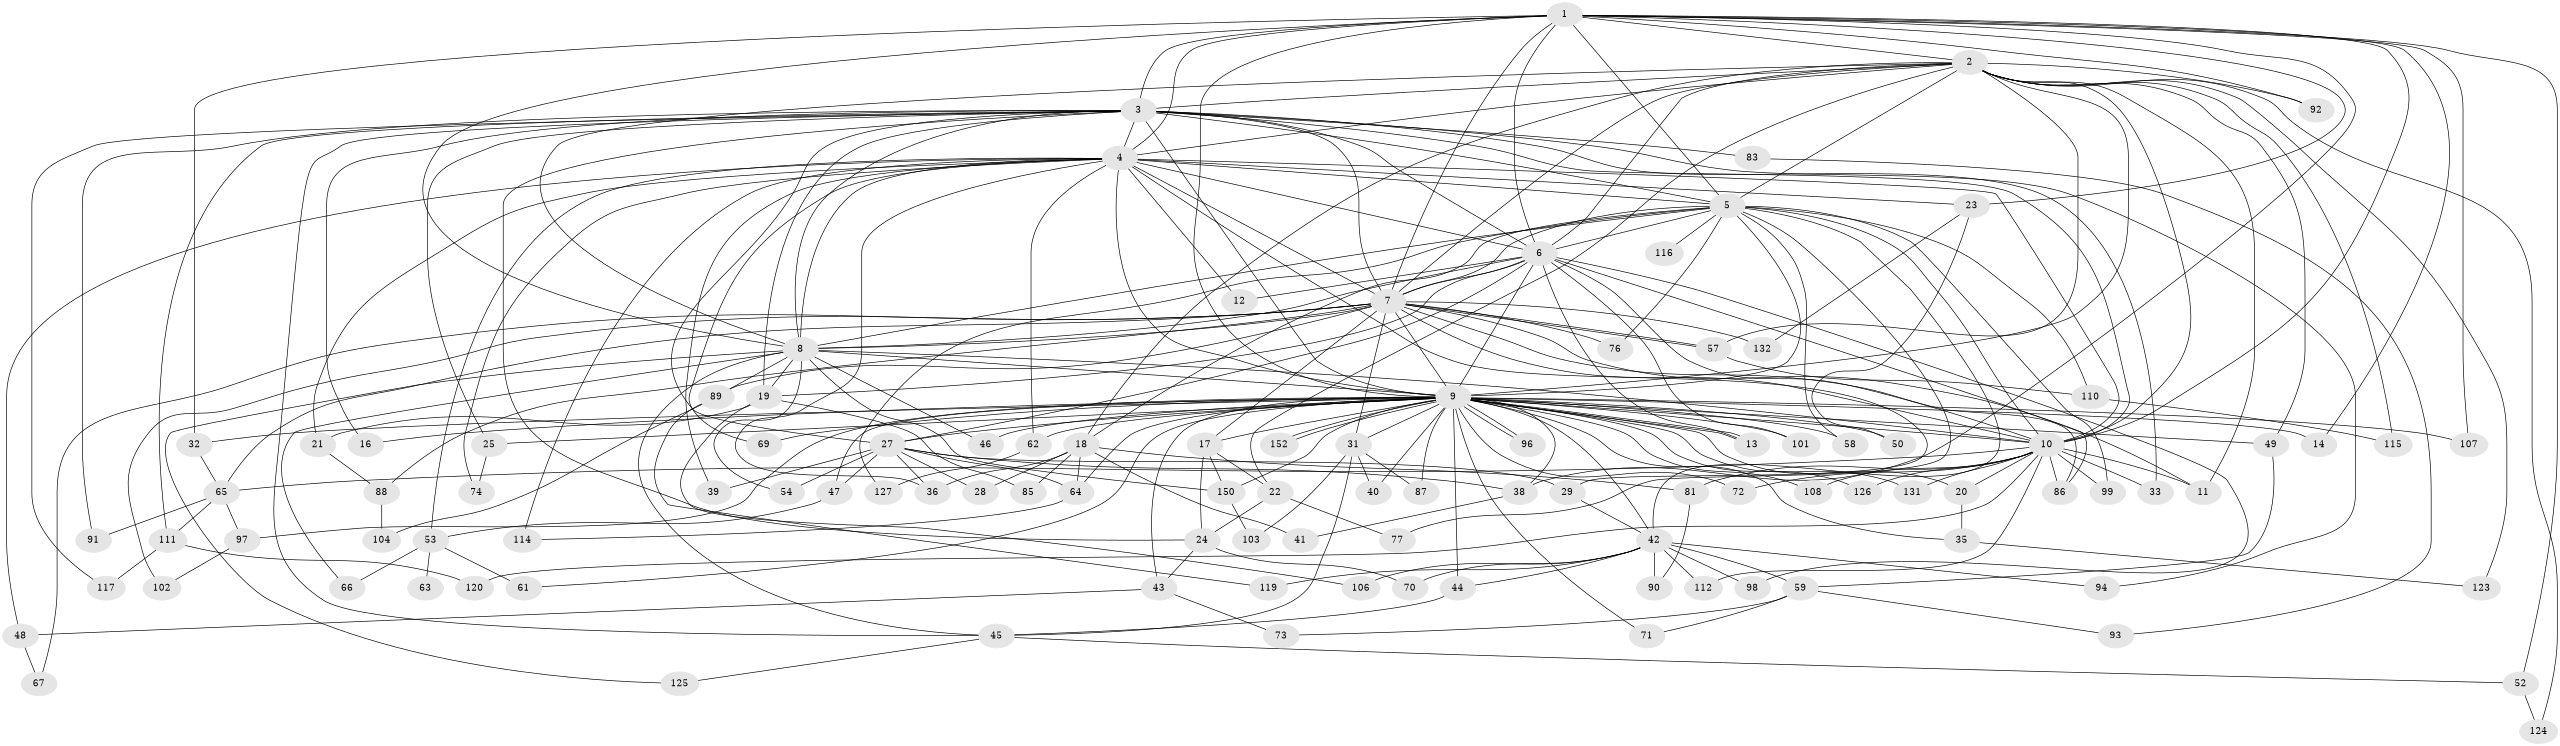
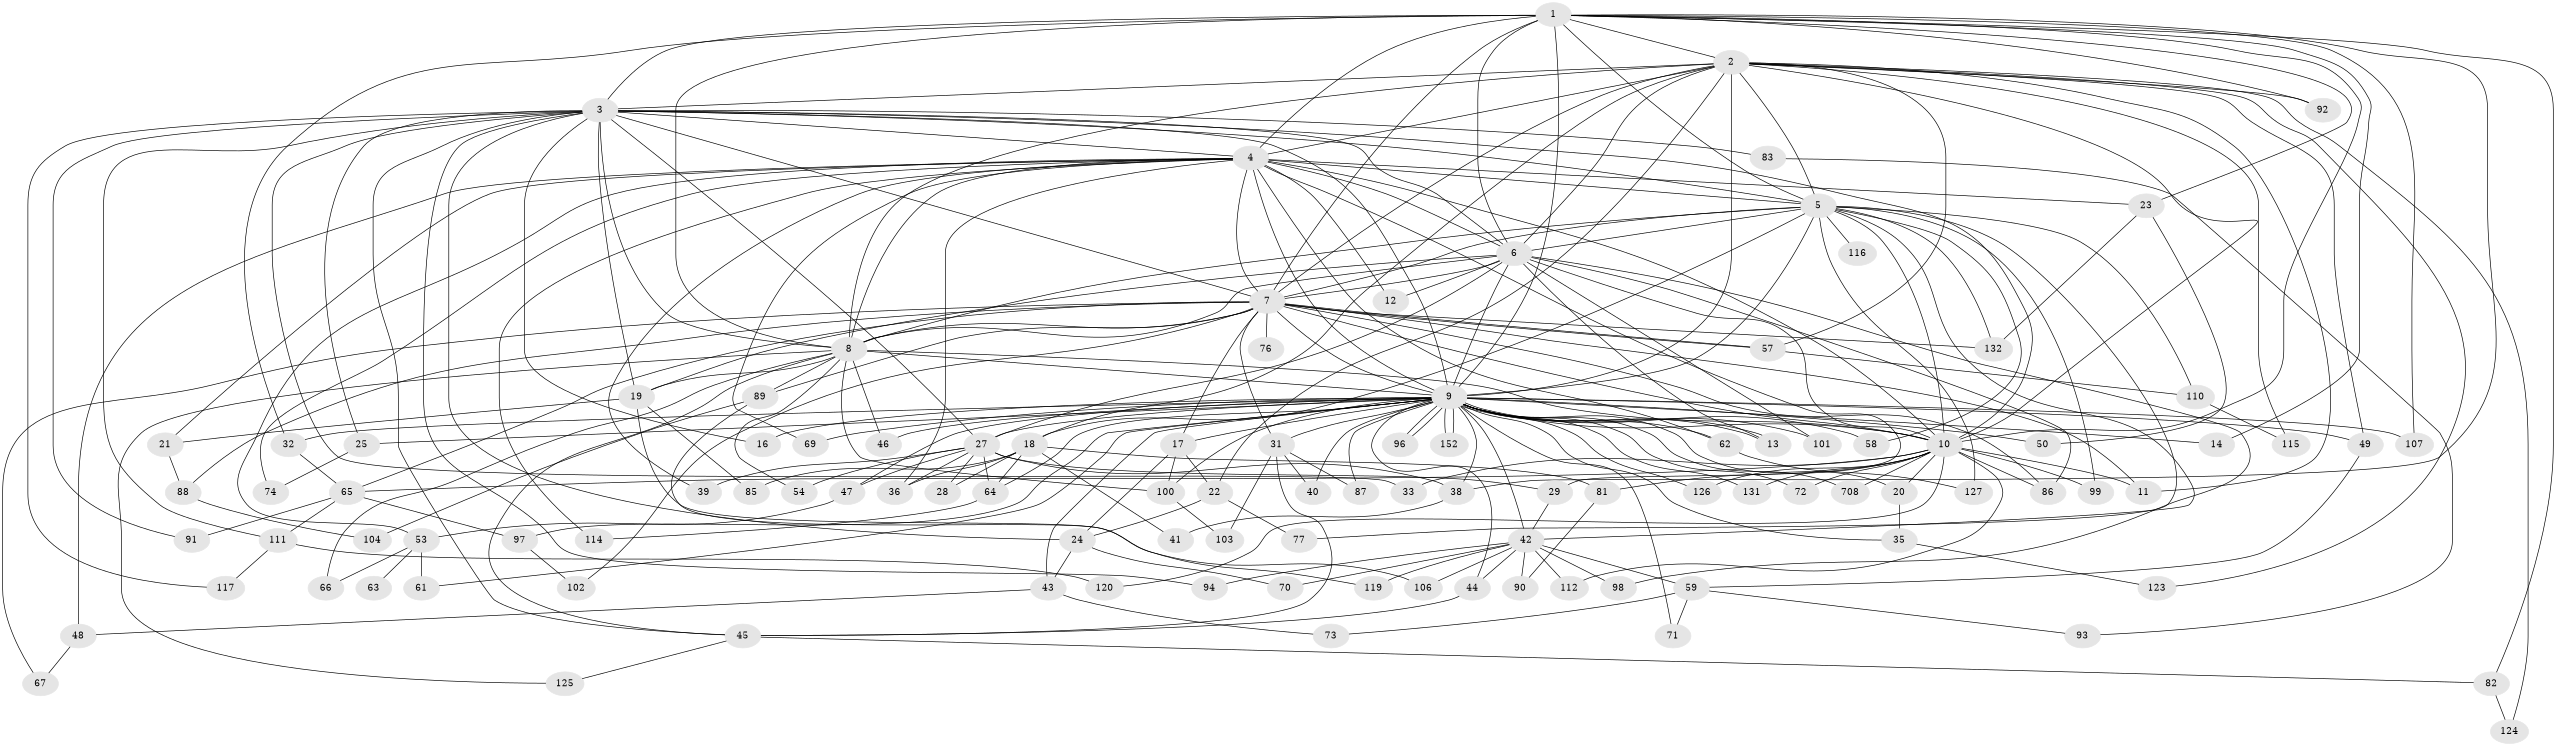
  graph {
    node [color=gray90 style=filled]
    1 [super="+51"]
    2 [super="+80"]
    3 [super="+60"]
    4 [super="+37"]
    5 [super="+109"]
    6 [super="+95"]
    7 [super="+105"]
    8 [super="+121"]
    9 [super="+15"]
    10 [super="+35"]
    14
    23
    32
    38 [super="+130"]
-   52
+   52 [label=82]
    92
    107
    11
    18 [super="+26"]
    22
    49
    57
    115
    123
    124
    16
    19 [super="+56"]
    24
    25
    27 [super="+30"]
    33 [super="+134"]
    45 [super="+82"]
    83
    91
    94
    111
    117
    12
    21 [super="+75"]
    29
    36 [super="+78"]
    39
    48
    53
    62
    69
    74
    114
    42 [super="+55"]
    58
    76
    77
    99
    110
    116
    127
    13 [super="+128"]
    86 [super="+129"]
    98
    101
    17
    31 [super="+79"]
    65 [super="+133"]
    67
    88
    89
    102
    132
    46
    54
    66
-   100 [label=150]
+   100
    125
    20 [super="+84"]
    n75 [label=35]
    40
    43
    44
    47
    50 [super="+118"]
    61
    64 [super="+68"]
    71
    72 [super="+113"]
    87
    96
    97
-   108
+   108 [label=708]
    n89 [label=152]
    126
    131
    81
    112
    120
    41
    28
    85
    59
    106
    70
    93
    63
    90
    119
    103
    104
    73
    1 -- 2
    1 -- 3
    1 -- 4 [weight=2]
    1 -- 5
    1 -- 6
    1 -- 7
    1 -- 8
    1 -- 9
    1 -- 10
    1 -- 14
    1 -- 23
    1 -- 32
    1 -- 38
    1 -- 52
    1 -- 92
    1 -- 107
    2 -- 3
    2 -- 4
    2 -- 5
    2 -- 6
    2 -- 7 [weight=2]
    2 -- 8
    2 -- 9 [weight=2]
    2 -- 10
    2 -- 92
    2 -- 11
    2 -- 18
    2 -- 22
    2 -- 49
    2 -- 57
    2 -- 115
    2 -- 123
    2 -- 124
    3 -- 4
    3 -- 5
    3 -- 6
    3 -- 7
    3 -- 8
    3 -- 9
    3 -- 10
    3 -- 16
    3 -- 19
    3 -- 24
    3 -- 25
    3 -- 27
    3 -- 33 [weight=2]
    3 -- 45
    3 -- 83 [weight=2]
    3 -- 91
    3 -- 94
    3 -- 111
    3 -- 117
    4 -- 5
    4 -- 6 [weight=2]
    4 -- 7
    4 -- 8
    4 -- 9
    4 -- 10
    4 -- 23
    4 -- 12
    4 -- 21 [weight=2]
    4 -- 29
    4 -- 36
    4 -- 39
    4 -- 48
    4 -- 53
    4 -- 62
    4 -- 69
    4 -- 74
    4 -- 114
    5 -- 6
    5 -- 7
    5 -- 8
    5 -- 9
    5 -- 10
    5 -- 18
    5 -- 42
    5 -- 58
-   5 -- 76
+   5 -- 132
    5 -- 77
    5 -- 99
    5 -- 110
    5 -- 116
    5 -- 127
    6 -- 7
    6 -- 8
    6 -- 9
    6 -- 10
    6 -- 19
    6 -- 27
    6 -- 12
    6 -- 13
    6 -- 86
    6 -- 98
    6 -- 101
    7 -- 8
    7 -- 9
    7 -- 10
    7 -- 11
    7 -- 57
    7 -- 57
    7 -- 76
    7 -- 86
    7 -- 17
    7 -- 31
    7 -- 65
    7 -- 67
    7 -- 88
    7 -- 89
    7 -- 102
    7 -- 132
    8 -- 9
    8 -- 10
    8 -- 19
    8 -- 45
    8 -- 89
    8 -- 46
    8 -- 54
    8 -- 66
    8 -- 100
    8 -- 125
    9 -- 10
    9 -- 14
    9 -- 32 [weight=2]
    9 -- 38
    9 -- 107
    9 -- 49
    9 -- 16
    9 -- 25
    9 -- 27
    9 -- 62
    9 -- 69
    9 -- 42 [weight=2]
    9 -- 58
    9 -- 13
    9 -- 13
    9 -- 101
    9 -- 17
    9 -- 31
    9 -- 46
    9 -- 100
    9 -- 20
    9 -- n75
    9 -- 40
    9 -- 43
    9 -- 44
    9 -- 47
    9 -- 50 [weight=2]
    9 -- 61
    9 -- 64
    9 -- 71
    9 -- 72
    9 -- 87
    9 -- 96
    9 -- 96
    9 -- 97
    9 -- 108
    9 -- n89
    9 -- n89
    9 -- 126
    9 -- 131
    10 -- 11
    10 -- 33
    10 -- 99
    10 -- 86
    10 -- 65
    10 -- 20 [weight=2]
    10 -- 72 [weight=2]
    10 -- 108
    10 -- 126
    10 -- 131
    10 -- 81
    10 -- 112
    10 -- 120
    23 -- 132
    23 -- 50
    32 -- 65
    38 -- 41
    52 -- 124
    18 -- 36
    18 -- 64
    18 -- 81
    18 -- 41
    18 -- 28
    18 -- 85
    22 -- 24
    22 -- 77
    49 -- 59
    57 -- 110
    19 -- 21
    19 -- 85
    19 -- 106
    24 -- 43
    24 -- 70
    25 -- 74
    27 -- 38
    27 -- 29
    27 -- 36
    27 -- 39
    27 -- 54
    27 -- 47
    27 -- 64
    27 -- 28
    45 -- 52
    45 -- 125
    83 -- 93
    111 -- 117
    111 -- 120
    21 -- 88
    29 -- 42
    48 -- 67
    53 -- 66
    53 -- 61
    53 -- 63
    62 -- 127
    42 -- 94
    42 -- 98
    42 -- 44
    42 -- 112
    42 -- 59
    42 -- 106
    42 -- 70
    42 -- 90
    42 -- 119
    110 -- 115
    17 -- 22
    17 -- 24
    17 -- 100
    31 -- 45
    31 -- 40
    31 -- 87
    31 -- 103
    65 -- 91
    65 -- 111
    65 -- 97
    88 -- 104
    89 -- 119
    89 -- 104
    100 -- 103
    20 -- n75
    n75 -- 123
    43 -- 48
    43 -- 73
    44 -- 45
    47 -- 53
    64 -- 114
    97 -- 102
    81 -- 90
    59 -- 71
    59 -- 93
    59 -- 73
  }
